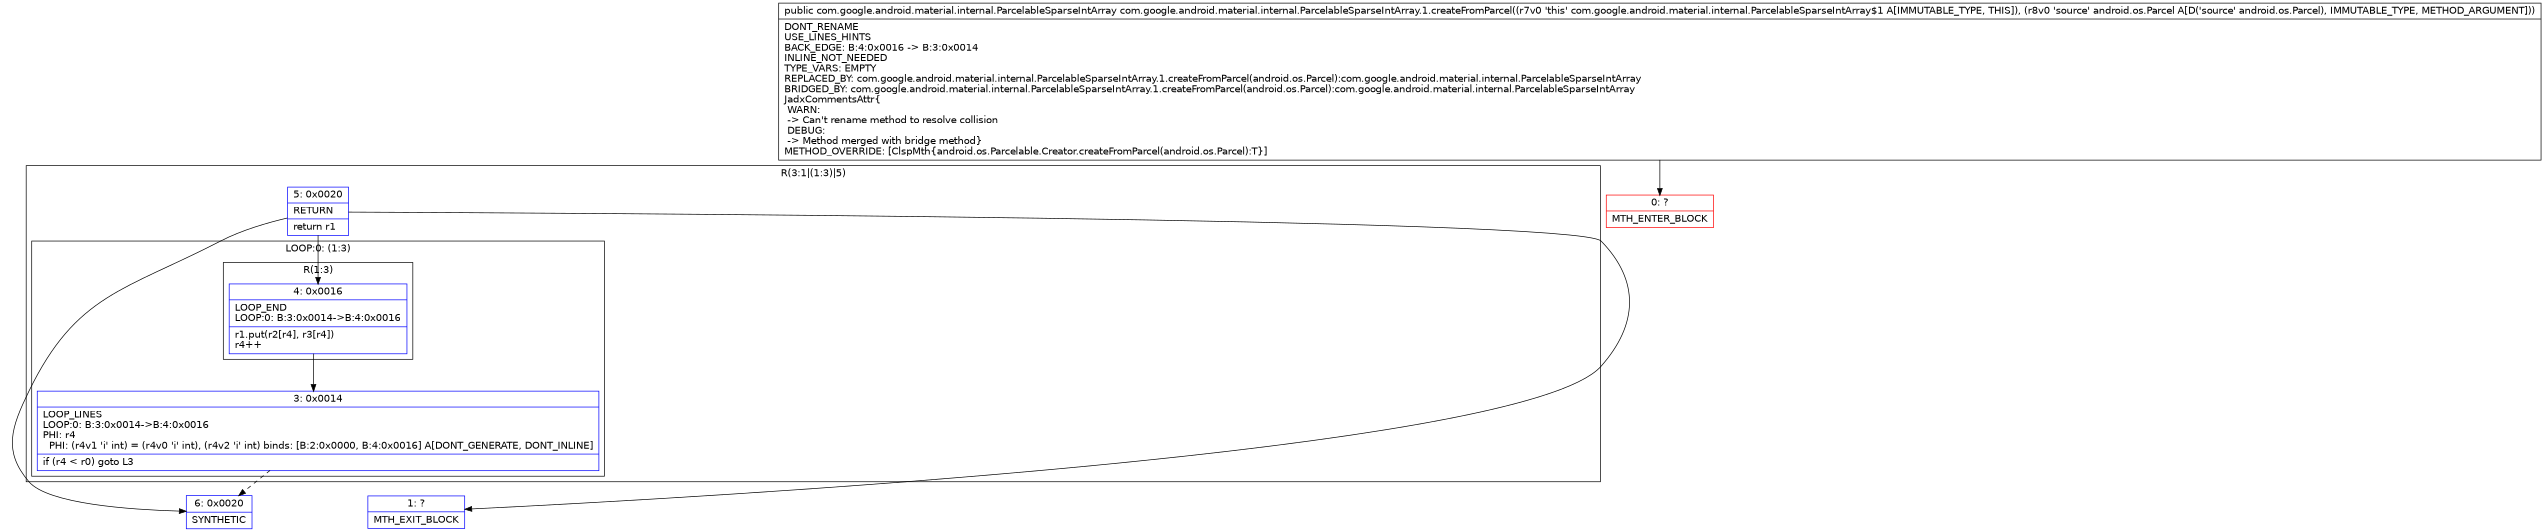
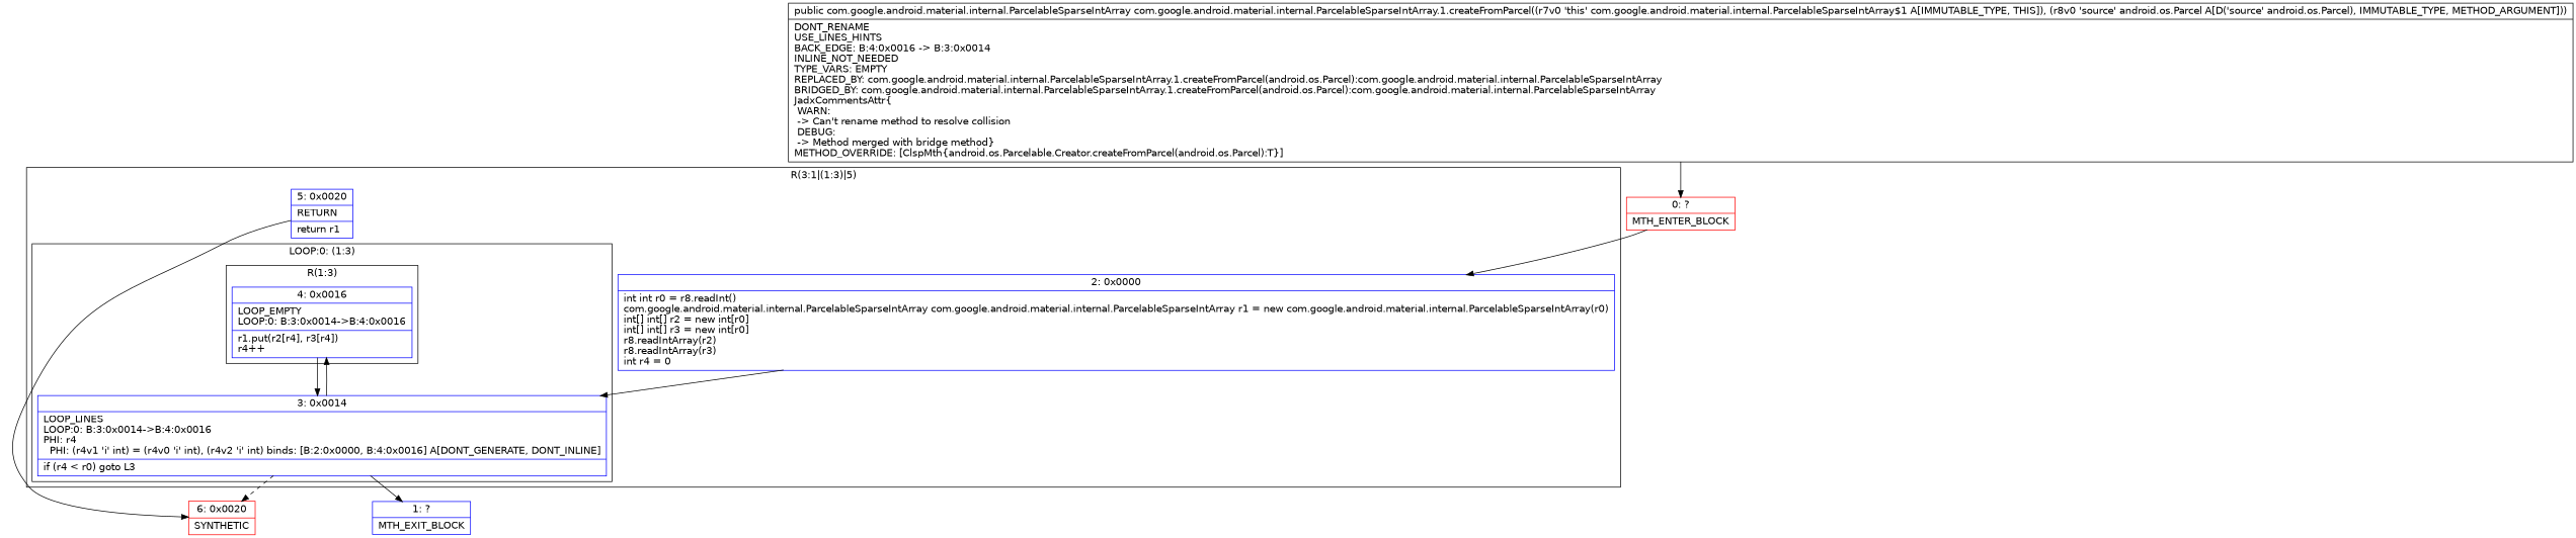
  digraph {
    fontname="DejaVu Sans"
    node [color=blue fontname="DejaVu Sans" shape=record]
    edge [fontname="DejaVu Sans"]
-   n1 [label="{4\:\ 0x0016|LOOP_END\lLOOP:0: B:3:0x0014\-\>B:4:0x0016\l|r1.put(r2[r4], r3[r4])\lr4++\l}"]
+   n1 [label="{4\:\ 0x0016|LOOP_EMPTY\lLOOP:0: B:3:0x0014\-\>B:4:0x0016\l|r1.put(r2[r4], r3[r4])\lr4++\l}"]
    n2 [label="{3\:\ 0x0014|LOOP_LINES\lLOOP:0: B:3:0x0014\-\>B:4:0x0016\lPHI: r4 \l  PHI: (r4v1 'i' int) = (r4v0 'i' int), (r4v2 'i' int) binds: [B:2:0x0000, B:4:0x0016] A[DONT_GENERATE, DONT_INLINE]\l|if (r4 \< r0) goto L3\l}"]
+   n3 [label="{2\:\ 0x0000|int int r0 = r8.readInt()\lcom.google.android.material.internal.ParcelableSparseIntArray com.google.android.material.internal.ParcelableSparseIntArray r1 = new com.google.android.material.internal.ParcelableSparseIntArray(r0)\lint[] int[] r2 = new int[r0]\lint[] int[] r3 = new int[r0]\lr8.readIntArray(r2)\lr8.readIntArray(r3)\lint r4 = 0\l}"]
    n4 [label="{5\:\ 0x0020|RETURN\l|return r1\l}"]
-   n5 [label="{6\:\ 0x0020|SYNTHETIC\l}"]
+   n5 [color=red label="{6\:\ 0x0020|SYNTHETIC\l}"]
    n6 [label="{1\:\ ?|MTH_EXIT_BLOCK\l}"]
    n7 [color=red label="{0\:\ ?|MTH_ENTER_BLOCK\l}"]
    n8 [label="{public com.google.android.material.internal.ParcelableSparseIntArray com.google.android.material.internal.ParcelableSparseIntArray.1.createFromParcel((r7v0 'this' com.google.android.material.internal.ParcelableSparseIntArray$1 A[IMMUTABLE_TYPE, THIS]), (r8v0 'source' android.os.Parcel A[D('source' android.os.Parcel), IMMUTABLE_TYPE, METHOD_ARGUMENT]))  | DONT_RENAME\lUSE_LINES_HINTS\lBACK_EDGE: B:4:0x0016 \-\> B:3:0x0014\lINLINE_NOT_NEEDED\lTYPE_VARS: EMPTY\lREPLACED_BY: com.google.android.material.internal.ParcelableSparseIntArray.1.createFromParcel(android.os.Parcel):com.google.android.material.internal.ParcelableSparseIntArray\lBRIDGED_BY: com.google.android.material.internal.ParcelableSparseIntArray.1.createFromParcel(android.os.Parcel):com.google.android.material.internal.ParcelableSparseIntArray\lJadxCommentsAttr\{\l WARN: \l \-\> Can't rename method to resolve collision\l DEBUG: \l \-\> Method merged with bridge method\}\lMETHOD_OVERRIDE: [ClspMth\{android.os.Parcelable.Creator.createFromParcel(android.os.Parcel):T\}]\l}" color=""]
    subgraph cluster_1 {
      label="R(3:1|(1:3)|5)"
+     n3
      n4
      subgraph cluster_2 {
        label="LOOP:0: (1:3)"
        n2
        subgraph cluster_3 {
          label="R(1:3)"
          n1
        }
      }
    }
    n1 -> n2
-   n4 -> n1
+   n2 -> n1
    n2 -> n5 [style=dashed]
+   n3 -> n2
    n4 -> n5
-   n4 -> n6
+   n2 -> n6
+   n7 -> n3
    n8 -> n7
  }
